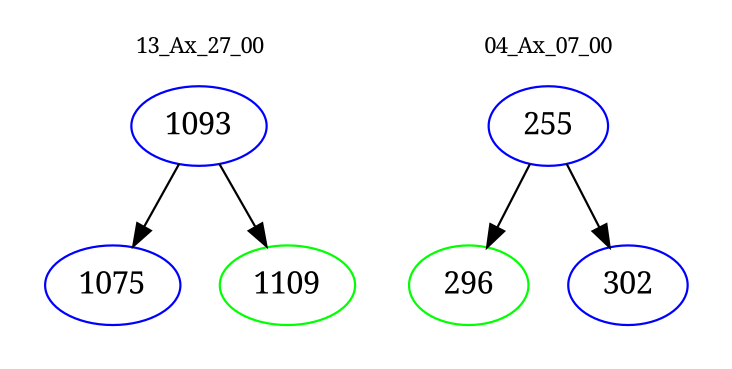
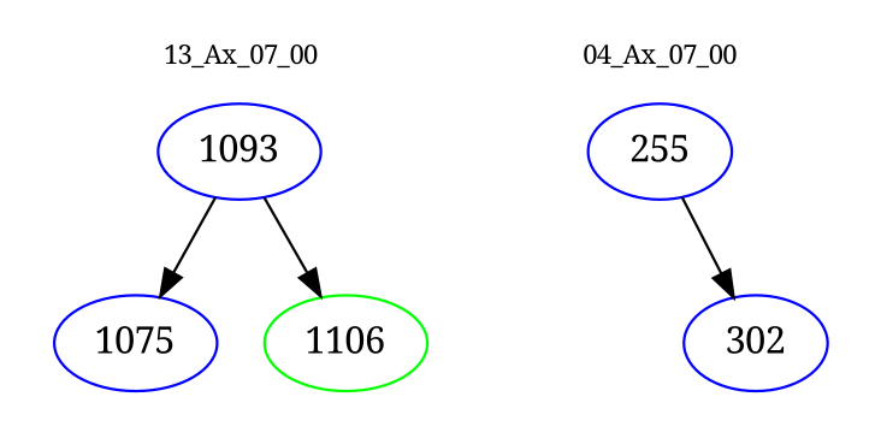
  digraph {
    fontname="Noto Serif"
    node [color=blue fontname="Noto Serif"]
    edge [color=black fontname="Noto Serif"]
    n1 [label=1093]
    n2 [label=1075]
-   n3 [color=green label=1109]
+   n3 [color=green label=1106]
    n4 [label=255]
-   n5 [color=green label=296]
    n6 [label=302]
    subgraph cluster_1 {
      color=white
      fontsize=10
-     label="13_Ax_27_00"
+     label="13_Ax_07_00"
      n1
      n2
      n3
    }
    subgraph cluster_2 {
      color=white
      fontsize=10
      label="04_Ax_07_00"
      n4
-     n5
      n6
    }
    n1 -> n2
    n1 -> n3
-   n4 -> n5
    n4 -> n6
  }
